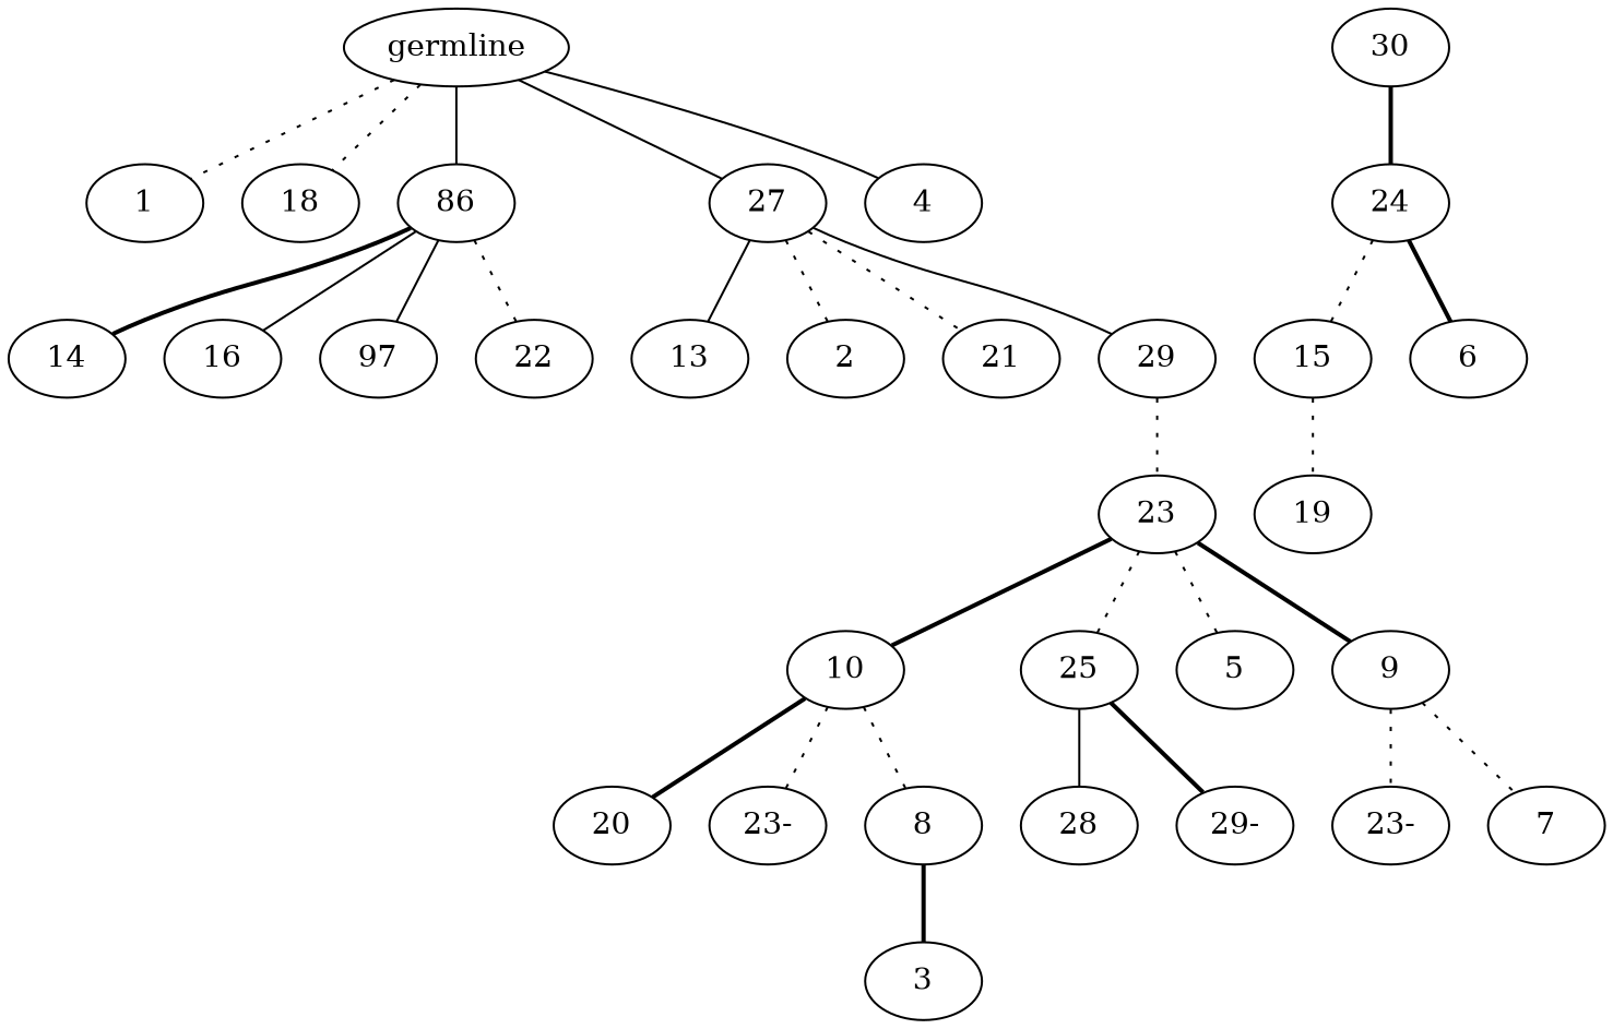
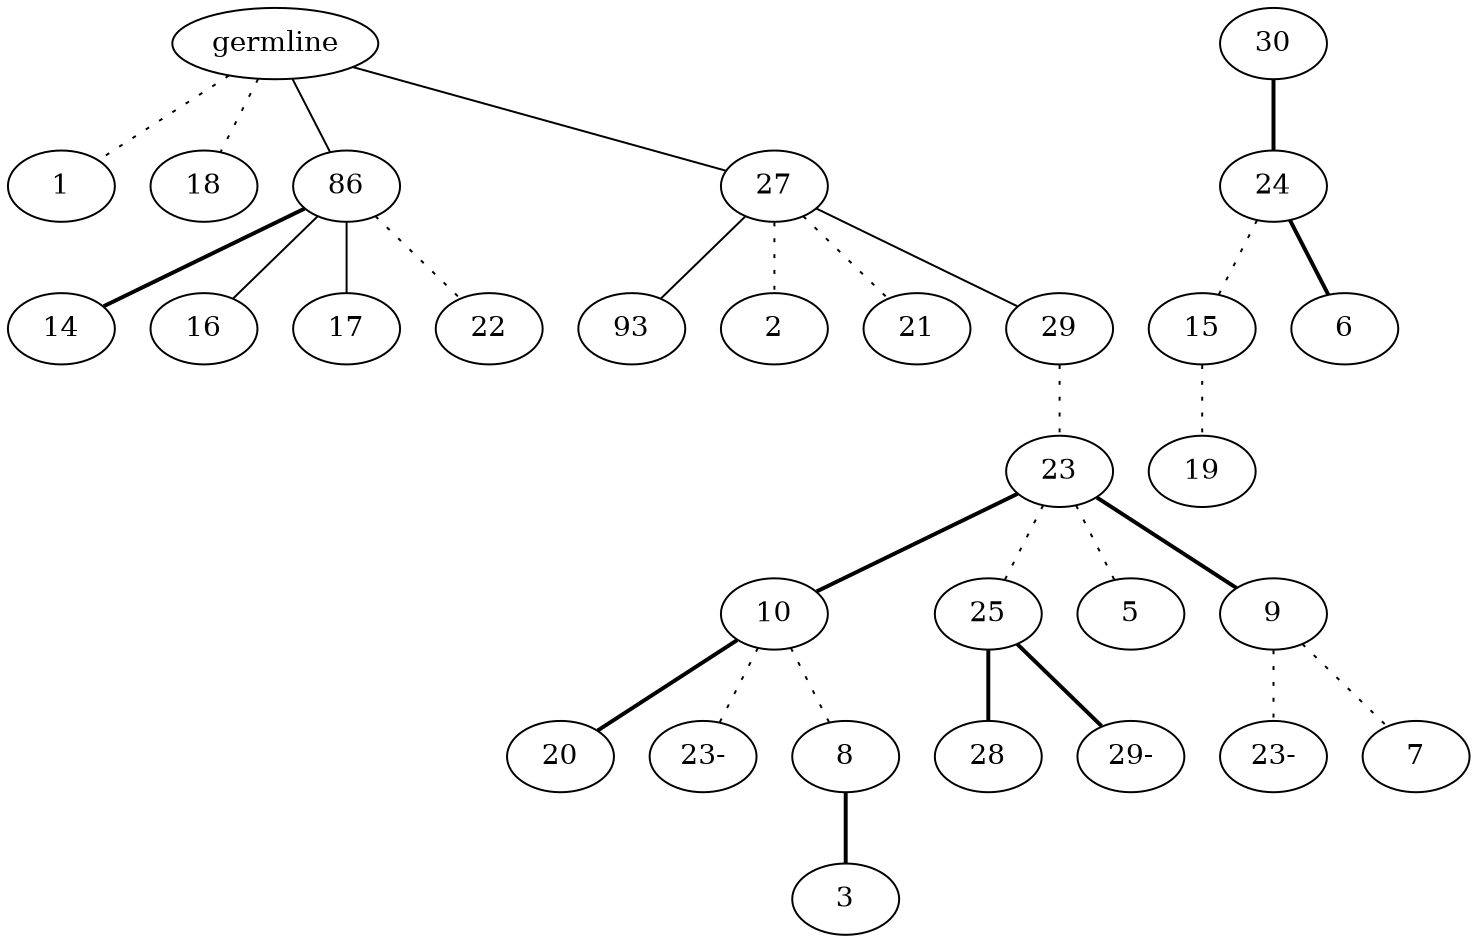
  graph {
    edge [style=dotted]
    n1 [label=germline]
    n2 [label=1]
    n3 [label=18]
    n4 [label=86]
    n5 [label=27]
-   n6 [label=4]
    n7 [label=14]
    n8 [label=16]
-   n9 [label=97]
+   n9 [label=17]
    n10 [label=22]
-   n11 [label=13]
+   n11 [label=93]
    n12 [label=2]
    n13 [label=21]
    n14 [label=29]
    n15 [label=23]
    n16 [label=10]
    n17 [label=25]
    n18 [label=5]
    n19 [label=9]
    n20 [label=20]
    n21 [label="23-"]
    n22 [label=8]
    n23 [label=28]
    n24 [label="29-"]
    n25 [label="23-"]
    n26 [label=7]
    n27 [label=3]
    n28 [label=30]
    n29 [label=24]
    n30 [label=15]
    n31 [label=6]
    n32 [label=19]
    n1 -- n2
    n1 -- n3
    n1 -- n4 [style=solid]
    n1 -- n5 [style=solid]
-   n1 -- n6 [style=solid]
    n4 -- n7 [style=bold]
    n4 -- n8 [style=solid]
    n4 -- n9 [style=solid]
    n4 -- n10
    n5 -- n11 [style=solid]
    n5 -- n12
    n5 -- n13
    n5 -- n14 [style=solid]
    n14 -- n15
    n15 -- n16 [style=bold]
    n15 -- n17
    n15 -- n18
    n15 -- n19 [style=bold]
    n16 -- n20 [style=bold]
    n16 -- n21
    n16 -- n22
-   n17 -- n23 [style=solid]
+   n17 -- n23 [style=bold]
    n17 -- n24 [style=bold]
    n19 -- n25
    n19 -- n26
    n22 -- n27 [style=bold]
    n28 -- n29 [style=bold]
    n29 -- n30
    n29 -- n31 [style=bold]
    n30 -- n32
  }
